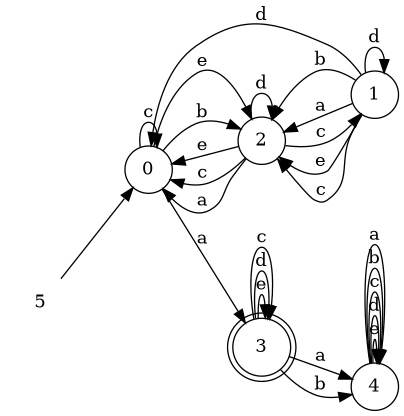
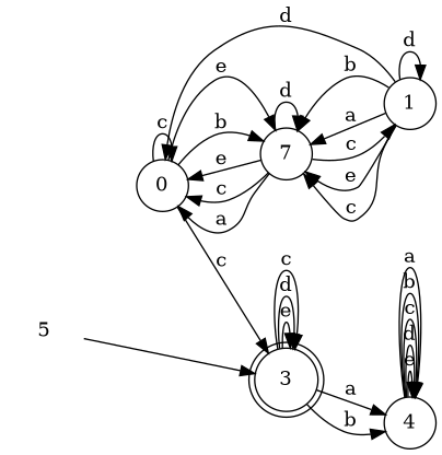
  digraph {
    rankdir=LR
    node [shape=circle]
    n1 [label=0]
-   n2 [label=2]
+   n2 [label=7]
    n3 [label=3 shape=doublecircle]
    n4 [label=1]
    n5 [label=4]
    5 [shape=plaintext]
    n1 -> n1 [label=c]
    n1 -> n2 [label=e]
    n1 -> n2 [label=b]
-   n1 -> n3 [label=a]
+   n1 -> n3 [label=c]
    n2 -> n1 [label=e]
    n2 -> n1 [label=c]
    n2 -> n1 [label=a]
    n2 -> n2 [label=d]
    n2 -> n4 [label=c]
    n3 -> n3 [label=e]
    n3 -> n3 [label=d]
    n3 -> n3 [label=c]
    n3 -> n5 [label=b]
    n3 -> n5 [label=a]
    n4 -> n1 [label=d]
    n4 -> n2 [label=e]
    n4 -> n2 [label=c]
    n4 -> n2 [label=b]
    n4 -> n2 [label=a]
    n4 -> n4 [label=d]
    n5 -> n5 [label=e]
    n5 -> n5 [label=d]
    n5 -> n5 [label=c]
    n5 -> n5 [label=b]
    n5 -> n5 [label=a]
-   5 -> n1
+   5 -> n3
  }
